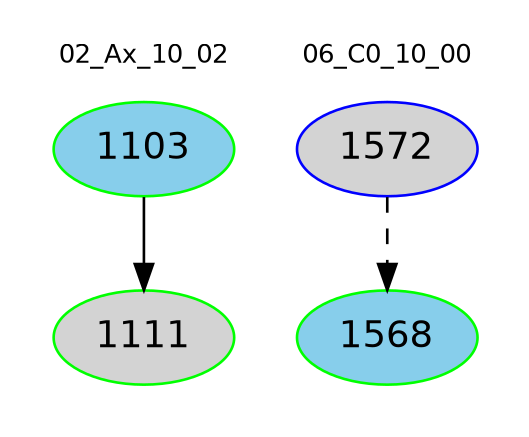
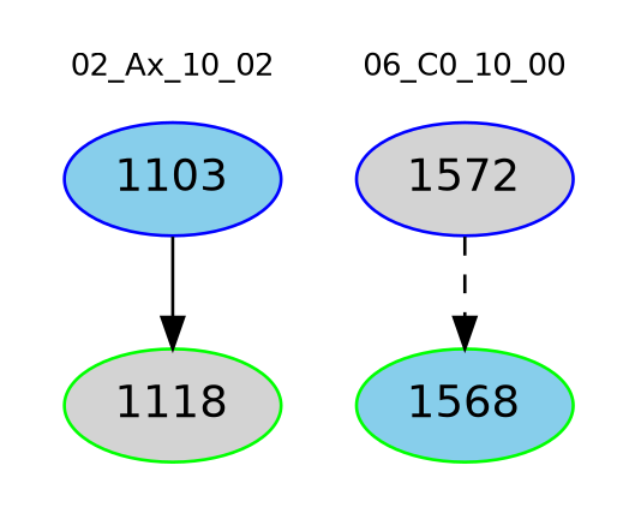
  digraph {
    fontname="DejaVu Sans"
    node [color=blue fillcolor=skyblue fontname="DejaVu Sans" style=filled]
    edge [color=black fontname="DejaVu Sans"]
-   n1 [color=green label=1103]
-   n2 [color=green fillcolor=lightgrey label=1111]
+   n1 [label=1103]
+   n2 [color=green fillcolor=lightgrey label=1118]
    n3 [fillcolor=lightgrey label=1572]
    n4 [color=green label=1568]
    subgraph cluster_1 {
      color=white
      fontsize=10
      label="02_Ax_10_02"
      n1
      n2
    }
    subgraph cluster_2 {
      color=white
      fontsize=10
      label="06_C0_10_00"
      n3
      n4
    }
    n1 -> n2 [style=solid]
    n3 -> n4 [style=dashed]
  }
